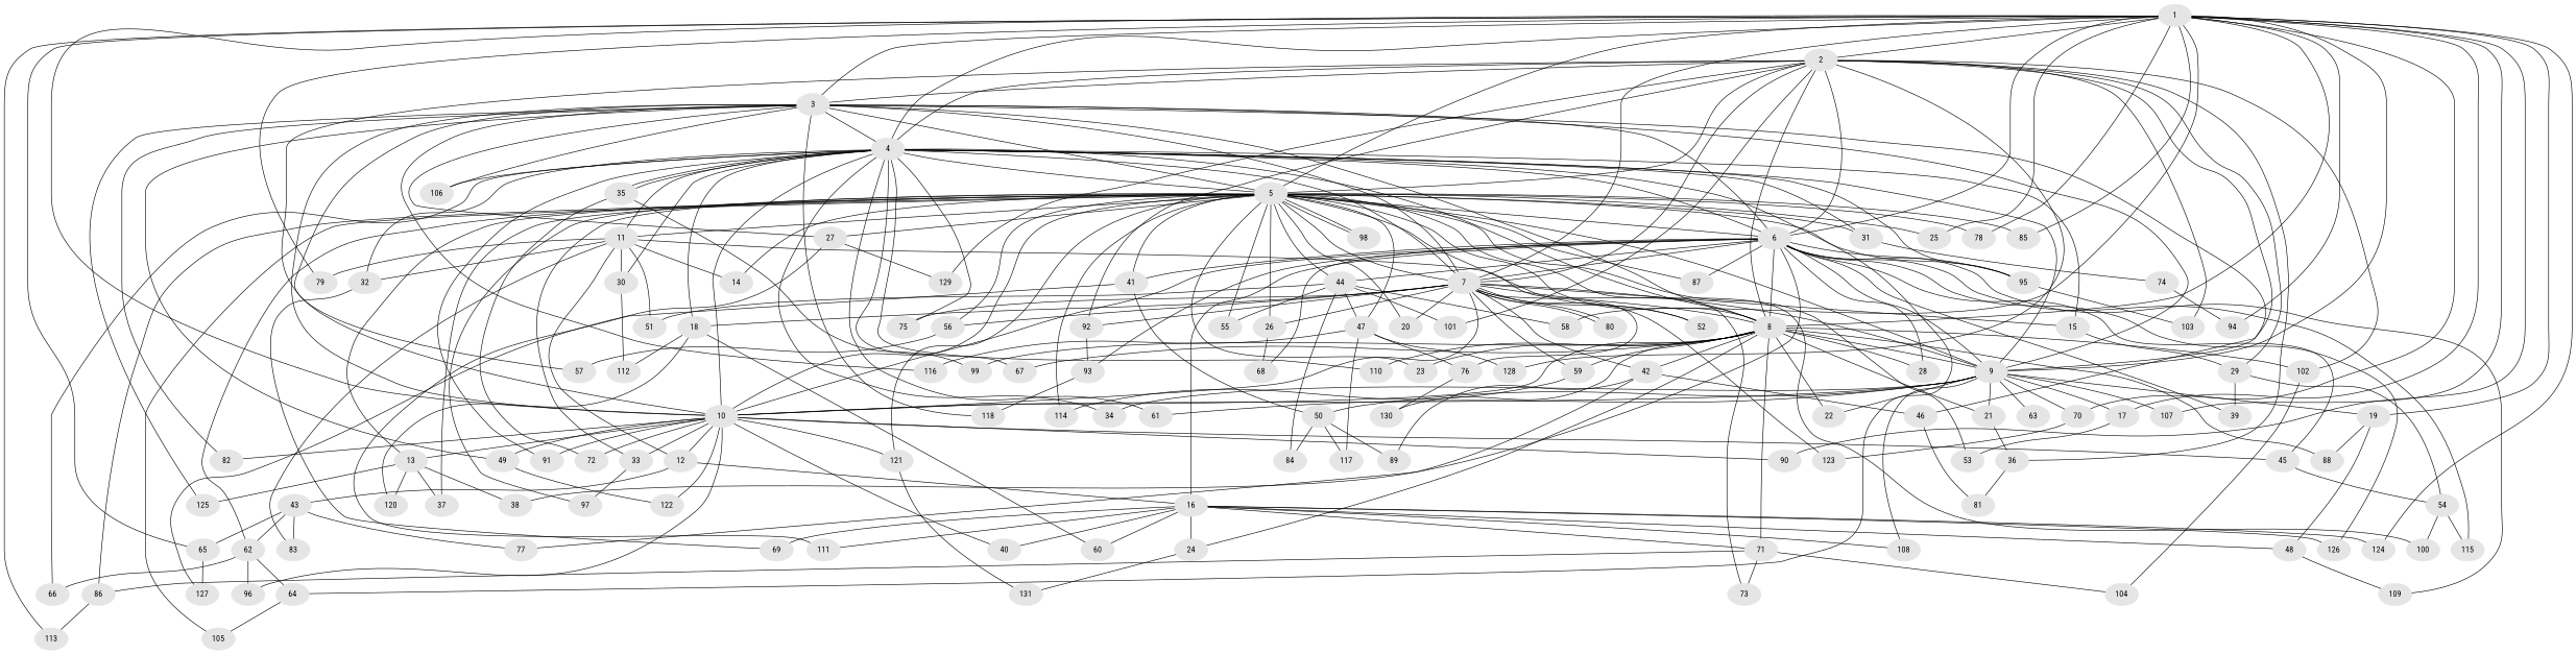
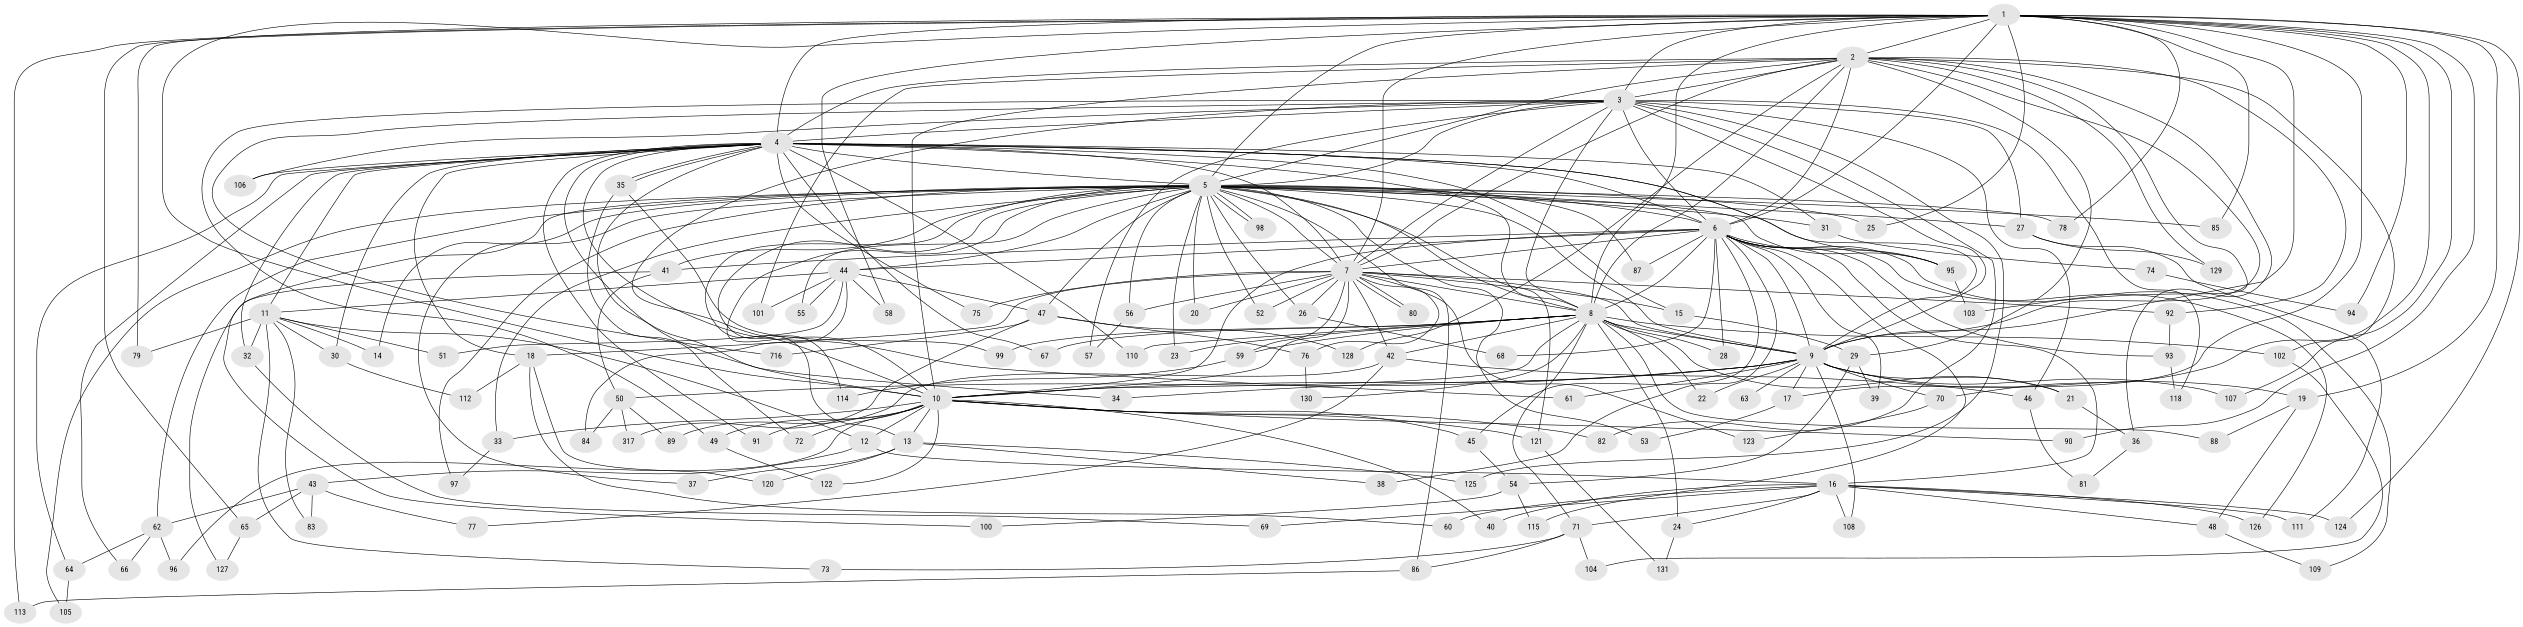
  graph {
    fontname="Roboto Condensed"
    node [color=gray90 fontname="Roboto Condensed" style=filled]
    edge [fontname="Roboto Condensed"]
    1
    2
    3
    4
    5
    6
    7
    8
    9
    10
    17
    19
    25
    58
    65
    70
    78
    79
    85
    90
    94
    107
    113
    124
    29
    36
    92
    101
    102
    103
    128
    129
    27
    46
    49
    57
    82
    106
-   116
+   116 [label=716]
    118
    125
    11
    15
    18
    30
    31
    32
    34
    35
    61
    64
    66
    67
    75
    91
    95
    110
    13
    14
    20
    23
    26
    33
    37
    41
    44
    47
    52
    53
    55
    56
    62
    86
    87
    97
    98
    100
    105
    114
    121
    16
    28
    38
    39
    45
    68
    93
    109
    115
    126
    42
    59
    76
    80
    123
    21
    22
    24
    71
    88
    99
    130
    63
    50
    108
    12
    40
    72
    96
    122
    48
    127
    54
    81
    104
    111
    51
    73
    83
    120
    60
    112
    74
    69
    84
-   117
+   117 [label=317]
    131
    77
    89
    43
    1 -- 2
    1 -- 3
    1 -- 4
    1 -- 5
    1 -- 6
    1 -- 7
    1 -- 8
    1 -- 9
    1 -- 10
    1 -- 17
    1 -- 19
    1 -- 25
    1 -- 58
    1 -- 65
    1 -- 70
    1 -- 78
    1 -- 79
    1 -- 85
    1 -- 90
    1 -- 94
    1 -- 107
    1 -- 113
    1 -- 124
    2 -- 3
    2 -- 4
    2 -- 5
    2 -- 6
    2 -- 7
    2 -- 8
    2 -- 9
    2 -- 10
    2 -- 29
    2 -- 36
    2 -- 92
    2 -- 101
    2 -- 102
    2 -- 103
    2 -- 128
    2 -- 129
    3 -- 4
    3 -- 5
    3 -- 6
    3 -- 7
    3 -- 8
    3 -- 9
    3 -- 10
    3 -- 27
    3 -- 46
    3 -- 49
    3 -- 57
    3 -- 82
    3 -- 106
    3 -- 116
    3 -- 118
    3 -- 125
    4 -- 5
    4 -- 6
    4 -- 7
    4 -- 8
    4 -- 9
    4 -- 10
    4 -- 106
    4 -- 11
    4 -- 15
    4 -- 18
    4 -- 30
    4 -- 31
    4 -- 32
    4 -- 34
    4 -- 35
    4 -- 35
    4 -- 61
    4 -- 64
    4 -- 66
    4 -- 67
    4 -- 75
    4 -- 91
    4 -- 95
    4 -- 110
    5 -- 6
    5 -- 7
    5 -- 8
    5 -- 9
    5 -- 10
    5 -- 25
    5 -- 78
    5 -- 85
    5 -- 27
-   5 -- 11
+   44 -- 11
    5 -- 31
    5 -- 95
    5 -- 13
    5 -- 14
    5 -- 20
    5 -- 23
    5 -- 26
    5 -- 33
    5 -- 37
    5 -- 41
    5 -- 44
    5 -- 47
    5 -- 52
    5 -- 53
    5 -- 55
    5 -- 56
    5 -- 62
    5 -- 86
    5 -- 87
    5 -- 97
    5 -- 98
    5 -- 98
    5 -- 100
    5 -- 105
    5 -- 114
    5 -- 121
    6 -- 7
    6 -- 8
    6 -- 9
    6 -- 10
    6 -- 95
    6 -- 41
    6 -- 44
    6 -- 87
    6 -- 16
    6 -- 28
    6 -- 38
    6 -- 39
    6 -- 45
    6 -- 68
    6 -- 93
    6 -- 109
    6 -- 115
    6 -- 126
    7 -- 8
    7 -- 9
    7 -- 10
    7 -- 92
    7 -- 15
    7 -- 18
    7 -- 75
    7 -- 20
    7 -- 26
    7 -- 52
    7 -- 56
    7 -- 42
    7 -- 59
    7 -- 76
    7 -- 80
    7 -- 80
    7 -- 123
    8 -- 9
    8 -- 10
    8 -- 102
    8 -- 67
    8 -- 110
    8 -- 23
    8 -- 28
    8 -- 42
    8 -- 59
    8 -- 21
    8 -- 22
    8 -- 24
    8 -- 71
    8 -- 88
    8 -- 99
    8 -- 130
    9 -- 10
    9 -- 17
    9 -- 19
    9 -- 70
    9 -- 107
    9 -- 34
    9 -- 61
    9 -- 21
    9 -- 22
    9 -- 63
    9 -- 50
    9 -- 108
    10 -- 90
    10 -- 49
    10 -- 82
    10 -- 91
    10 -- 13
    10 -- 33
    10 -- 121
    10 -- 45
    10 -- 12
    10 -- 40
    10 -- 72
    10 -- 96
    10 -- 122
    17 -- 53
    19 -- 88
    19 -- 48
    65 -- 127
    70 -- 123
    29 -- 39
    29 -- 54
    36 -- 81
    92 -- 93
    102 -- 104
    27 -- 129
    27 -- 111
    46 -- 81
    49 -- 122
    11 -- 79
    11 -- 30
    11 -- 32
    11 -- 14
    11 -- 12
    11 -- 51
    11 -- 73
    11 -- 83
    15 -- 29
    18 -- 120
    18 -- 60
    18 -- 112
    30 -- 112
    31 -- 74
    32 -- 69
    35 -- 99
    35 -- 72
    64 -- 105
    95 -- 103
    13 -- 125
    13 -- 37
    13 -- 38
    13 -- 120
    26 -- 68
    33 -- 97
    41 -- 50
    41 -- 127
    44 -- 58
    44 -- 101
    44 -- 47
    44 -- 55
    44 -- 51
    44 -- 84
    47 -- 128
    47 -- 116
    47 -- 76
    47 -- 117
    56 -- 57
    62 -- 64
    62 -- 66
    62 -- 96
    86 -- 113
    121 -- 131
    16 -- 124
    16 -- 126
    16 -- 24
    16 -- 71
    16 -- 108
    16 -- 40
    16 -- 48
    16 -- 111
    16 -- 60
    16 -- 69
    45 -- 54
    93 -- 118
    42 -- 46
    42 -- 77
    42 -- 89
    59 -- 114
    76 -- 130
    21 -- 36
    24 -- 131
    71 -- 86
    71 -- 104
    71 -- 73
    50 -- 84
    50 -- 117
    50 -- 89
    12 -- 16
    12 -- 43
    48 -- 109
    54 -- 100
    54 -- 115
    74 -- 94
    43 -- 65
    43 -- 62
    43 -- 83
    43 -- 77
  }
